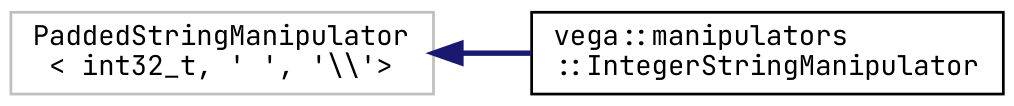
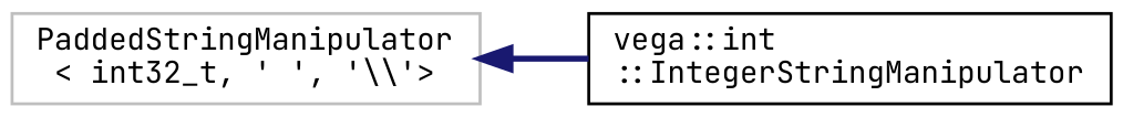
  digraph {
    rankdir=LR
    fontname="JetBrains Mono"
    node [fillcolor=white fontname="JetBrains Mono" fontsize=10 shape=record style=filled]
    n1 [color=grey75 height=0.2 label="PaddedStringManipulator\l\< int32_t, ' ', '\\\\'\>" width=0.4]
-   n2 [color=black height=0.2 label="vega::manipulators\l::IntegerStringManipulator" width=0.4]
+   n2 [color=black height=0.2 label="vega::int\l::IntegerStringManipulator" width=0.4]
    n1 -> n2 [color=midnightblue dir=back fontname="JetBrains Mono" fontsize=10 labelfontname=Helvetica labelfontsize=10 style=bold]
  }
